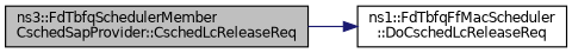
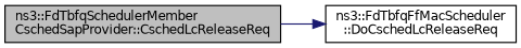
  digraph {
    rankdir=LR
    node [color=black fontname=Helvetica fontsize=10 shape=record style=filled]
    n1 [fillcolor=grey75 fontcolor=black height=0.2 label="ns3::FdTbfqSchedulerMember\lCschedSapProvider::CschedLcReleaseReq" width=0.4]
-   n2 [fillcolor=white height=0.2 label="ns1::FdTbfqFfMacScheduler\l::DoCschedLcReleaseReq" width=0.4]
+   n2 [fillcolor=white height=0.2 label="ns3::FdTbfqFfMacScheduler\l::DoCschedLcReleaseReq" width=0.4]
    n1 -> n2 [color=midnightblue fontname=Helvetica fontsize=10 labelfontname=Helvetica labelfontsize=10 style=solid]
  }
